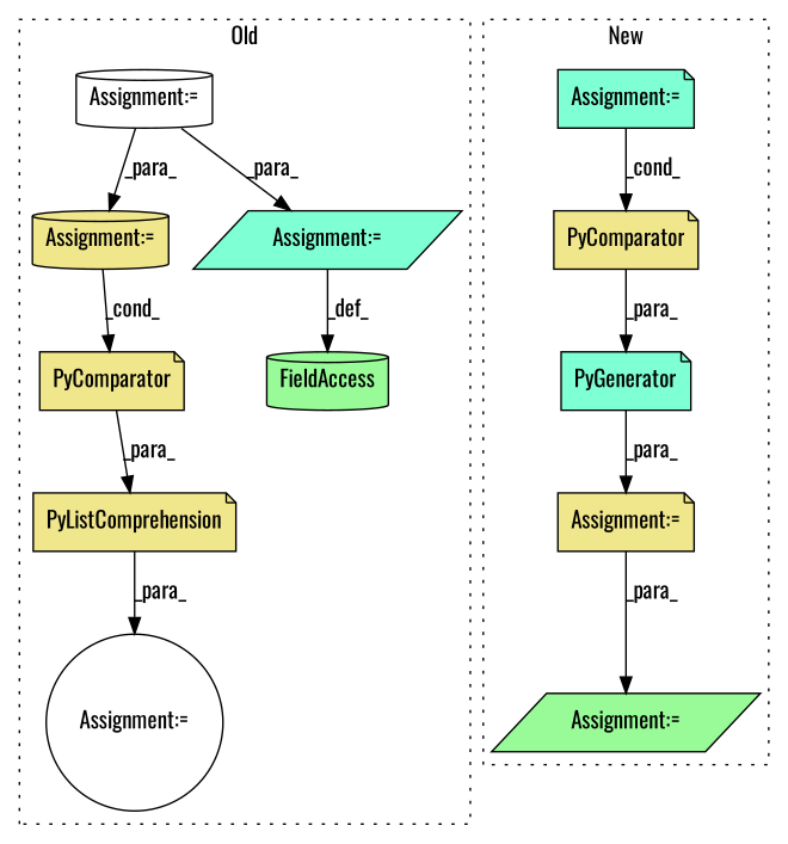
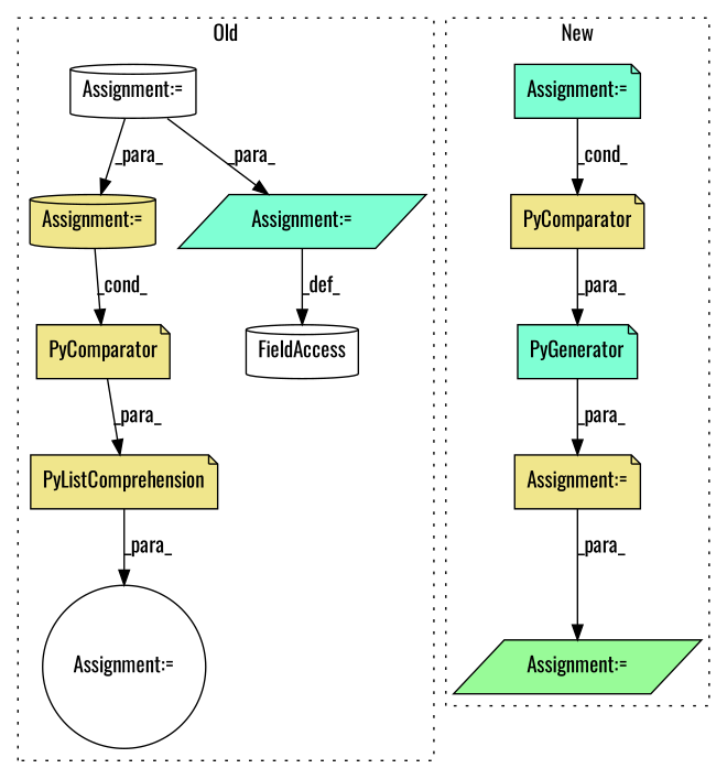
  digraph {
    fontname=Oswald
    node [a=7 l=25 s=8465 shape=note style=filled fillcolor=khaki fontname=Oswald]
    edge [fontname=Oswald]
    n1 [a=109 l=107 label=PyListComprehension s=8391]
    n2 [label="Assignment:=" shape=cylinder]
    n3 [a=113 label=PyComparator]
    n4 [l=12 label="Assignment:=" s=8379 shape=circle fillcolor=white]
    n5 [l=1 label="Assignment:=" s=8303 shape=cylinder fillcolor=white]
    n6 [label="Assignment:=" s=8597 shape=parallelogram fillcolor=aquamarine]
-   n7 [a=22 l=12 label=FieldAccess s=8498 shape=cylinder fillcolor=palegreen]
+   n7 [a=22 l=12 label=FieldAccess s=8498 shape=cylinder fillcolor=white]
    n8 [a=107 l=115 label=PyGenerator s=5792 fillcolor=aquamarine]
    n9 [l=30 label="Assignment:=" s=5871 fillcolor=aquamarine]
    n10 [a=113 l=30 label=PyComparator s=5871]
    n11 [l=1 label="Assignment:=" s=6081]
    n12 [l=1 label="Assignment:=" s=6270 shape=parallelogram fillcolor=palegreen]
    subgraph cluster_1 {
      label=Old
      style=dotted
      n1
      n2
      n3
      n4
      n5
      n6
      n7
    }
    subgraph cluster_2 {
      label=New
      style=dotted
      n8
      n9
      n10
      n11
      n12
    }
    n1 -> n4 [label=_para_]
    n2 -> n3 [label=_cond_]
    n3 -> n1 [label=_para_]
    n5 -> n2 [label=_para_]
    n5 -> n6 [label=_para_]
    n6 -> n7 [label=_def_]
    n8 -> n11 [label=_para_]
    n9 -> n10 [label=_cond_]
    n10 -> n8 [label=_para_]
    n11 -> n12 [label=_para_]
  }
